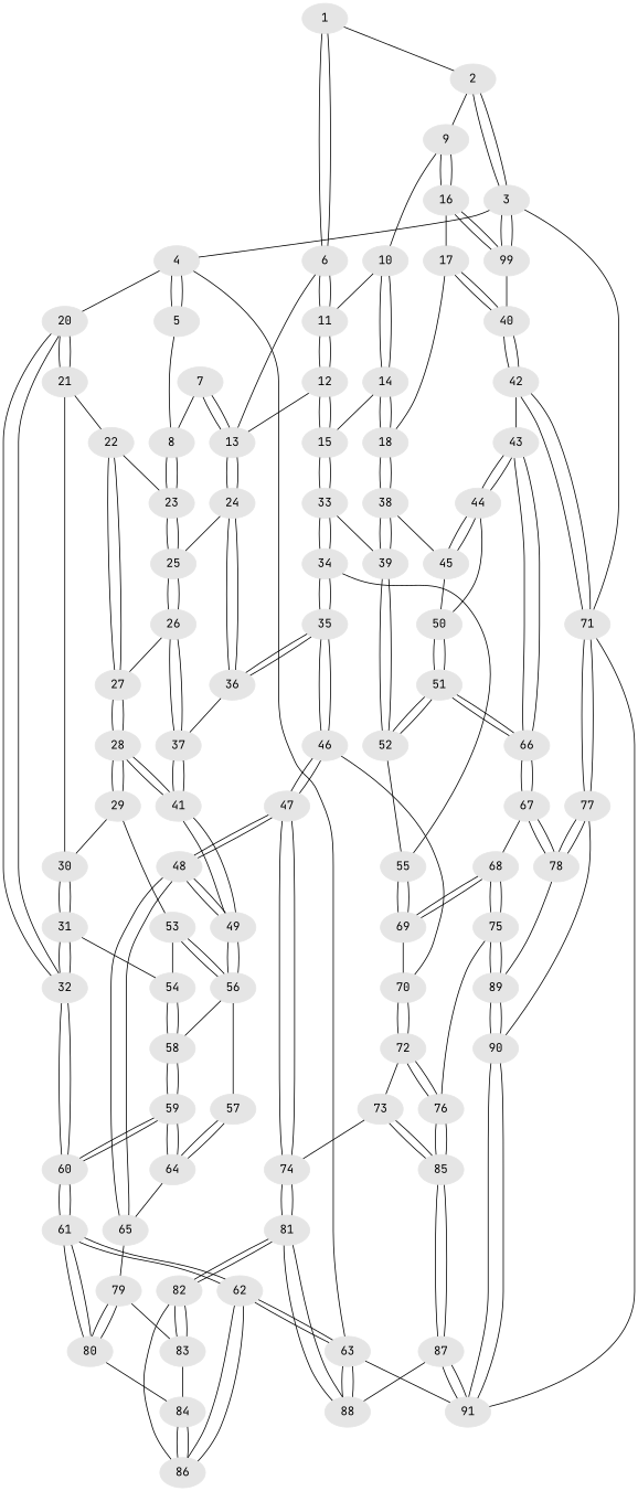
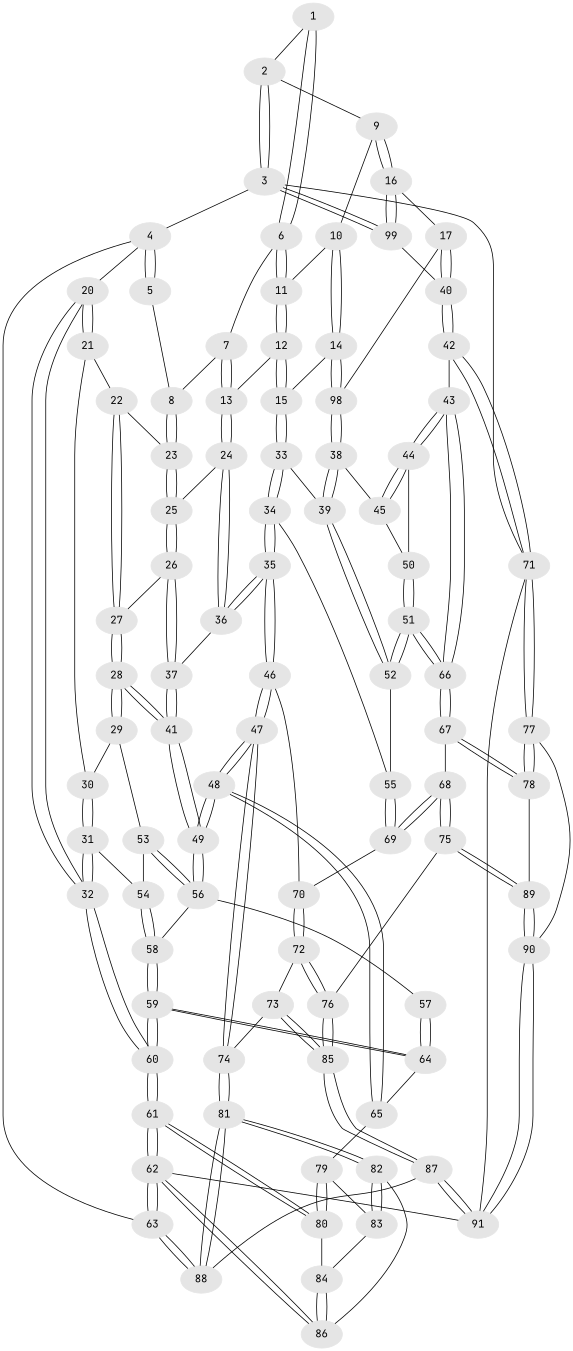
  graph {
    fontname="JetBrains Mono"
    node [color=gray90 fontname="JetBrains Mono" style=filled]
    edge [fontname="JetBrains Mono"]
    1
    2
    6
    3
    9
    7
    11
    4
    n9 [label=99]
    71
    10
    16
    5
    20
    63
    40
    91
    77
    8
    21
    32
    88
    23
    13
    12
    24
    25
    14
    17
    15
-   18
+   18 [label=98]
    33
    36
    38
    34
    39
    42
    45
    22
    30
    60
    27
    31
    28
    26
    37
    41
    29
    53
    49
    54
    56
    58
    61
    35
    55
    52
    46
    69
    47
    70
    50
    43
    44
    66
    67
    51
    48
    74
    72
    65
    81
    79
    57
    59
    64
    62
    80
    86
    84
    83
    68
    78
    75
    89
    76
    73
    90
    85
    87
    82
    1 -- 2
    1 -- 6
    1 -- 6
    2 -- 3
    2 -- 3
    2 -- 9
-   6 -- 13
+   6 -- 7
    6 -- 11
    6 -- 11
    3 -- 4
    3 -- n9
    3 -- n9
    3 -- 71
    9 -- 10
    9 -- 16
    9 -- 16
    7 -- 8
    7 -- 13
    7 -- 13
    11 -- 12
    11 -- 12
    4 -- 5
    4 -- 5
    4 -- 20
    4 -- 63
    n9 -- 40
    71 -- 91
    71 -- 77
    71 -- 77
    10 -- 11
    10 -- 14
    10 -- 14
    16 -- n9
    16 -- n9
    16 -- 17
    5 -- 8
    20 -- 21
    20 -- 21
    20 -- 32
    20 -- 32
-   63 -- 91
+   62 -- 91
    63 -- 88
    63 -- 88
    40 -- 42
    40 -- 42
    77 -- 78
    77 -- 78
    77 -- 90
    8 -- 23
    8 -- 23
    21 -- 22
    21 -- 30
    32 -- 60
    32 -- 60
    23 -- 25
    23 -- 25
    13 -- 24
    13 -- 24
    12 -- 13
    12 -- 15
    12 -- 15
    24 -- 25
    24 -- 36
    24 -- 36
    25 -- 26
    25 -- 26
    14 -- 15
    14 -- 18
    14 -- 18
    17 -- 40
    17 -- 40
    17 -- 18
    15 -- 33
    15 -- 33
    18 -- 38
    18 -- 38
    33 -- 34
    33 -- 34
    33 -- 39
    36 -- 37
    38 -- 39
    38 -- 39
    38 -- 45
    34 -- 35
    34 -- 35
    34 -- 55
    39 -- 52
    39 -- 52
    42 -- 71
    42 -- 71
    42 -- 43
    45 -- 50
    22 -- 23
    22 -- 27
    22 -- 27
    30 -- 31
    30 -- 31
    60 -- 61
    60 -- 61
    27 -- 28
    27 -- 28
    31 -- 32
    31 -- 32
    31 -- 54
    28 -- 41
    28 -- 41
    28 -- 29
    28 -- 29
    26 -- 27
    26 -- 37
    26 -- 37
    37 -- 41
    37 -- 41
    41 -- 49
    41 -- 49
    29 -- 30
    29 -- 53
    53 -- 54
    53 -- 56
    53 -- 56
    49 -- 56
    49 -- 56
    54 -- 58
    54 -- 58
    56 -- 58
    56 -- 57
    58 -- 59
    58 -- 59
    61 -- 62
    61 -- 62
    61 -- 80
    61 -- 80
    35 -- 36
    35 -- 36
    35 -- 46
    35 -- 46
    55 -- 69
    55 -- 69
    52 -- 55
    46 -- 47
    46 -- 47
    46 -- 70
    69 -- 70
    47 -- 48
    47 -- 48
    47 -- 74
    47 -- 74
    70 -- 72
    70 -- 72
    50 -- 51
    50 -- 51
    43 -- 44
    43 -- 44
    43 -- 66
    43 -- 66
    44 -- 45
    44 -- 45
    44 -- 50
    66 -- 67
    66 -- 67
    67 -- 68
    67 -- 78
    67 -- 78
    51 -- 52
    51 -- 52
    51 -- 66
    51 -- 66
    48 -- 49
    48 -- 49
    48 -- 65
    48 -- 65
    74 -- 81
    74 -- 81
    72 -- 76
    72 -- 76
    72 -- 73
    65 -- 79
    81 -- 88
    81 -- 88
    81 -- 82
    81 -- 82
    79 -- 80
    79 -- 80
    79 -- 83
    57 -- 64
    57 -- 64
    59 -- 60
    59 -- 60
    59 -- 64
    59 -- 64
    64 -- 65
    62 -- 63
    62 -- 63
    62 -- 86
    62 -- 86
    80 -- 84
    84 -- 86
    84 -- 86
    83 -- 84
    68 -- 69
    68 -- 69
    68 -- 75
    68 -- 75
    78 -- 89
    75 -- 89
    75 -- 89
    75 -- 76
    89 -- 90
    89 -- 90
    76 -- 85
    76 -- 85
    73 -- 74
    73 -- 85
    73 -- 85
    90 -- 91
    90 -- 91
    85 -- 87
    85 -- 87
    87 -- 91
    87 -- 91
    87 -- 88
    82 -- 86
    82 -- 83
    82 -- 83
  }
